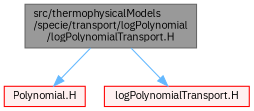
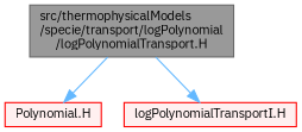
  digraph {
    fontname="IBM Plex Sans"
    node [color=red fillcolor="#FFF0F0" fontname="IBM Plex Sans" fontsize=10 shape=box style=filled]
    edge [color=steelblue1 fontname="IBM Plex Sans" fontsize=10 labelfontname=Helvetica labelfontsize=10 style=solid]
    n1 [color=gray40 fillcolor=grey60 fontcolor=black height=0.2 label="src/thermophysicalModels\l/specie/transport/logPolynomial\l/logPolynomialTransport.H" width=0.4]
    n2 [height=0.2 label="Polynomial.H" width=0.4]
-   n3 [height=0.2 label="logPolynomialTransport.H" width=0.4]
+   n3 [height=0.2 label="logPolynomialTransportI.H" width=0.4]
    n1 -> n2
    n1 -> n3
  }
